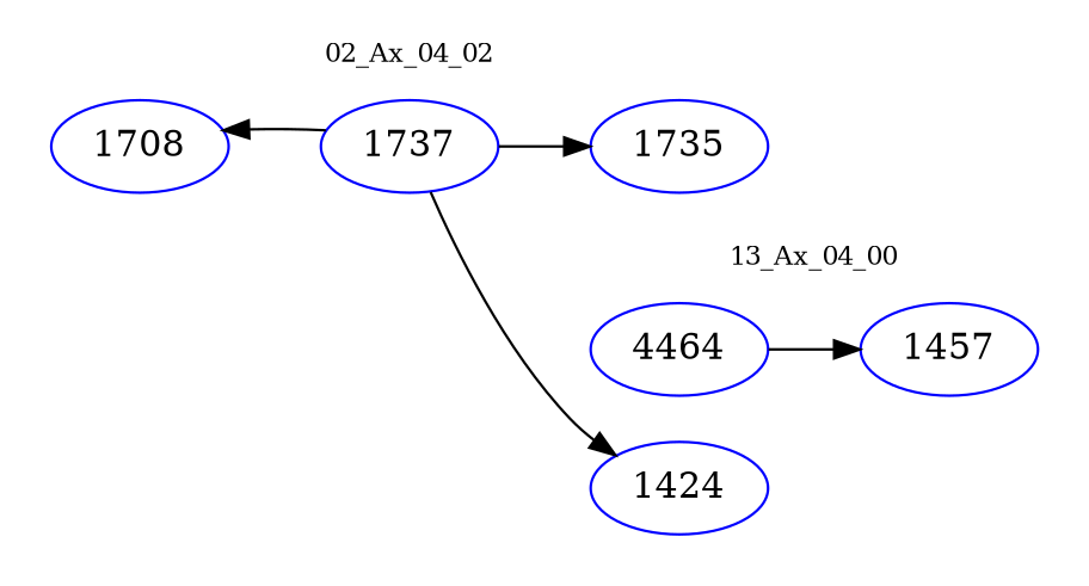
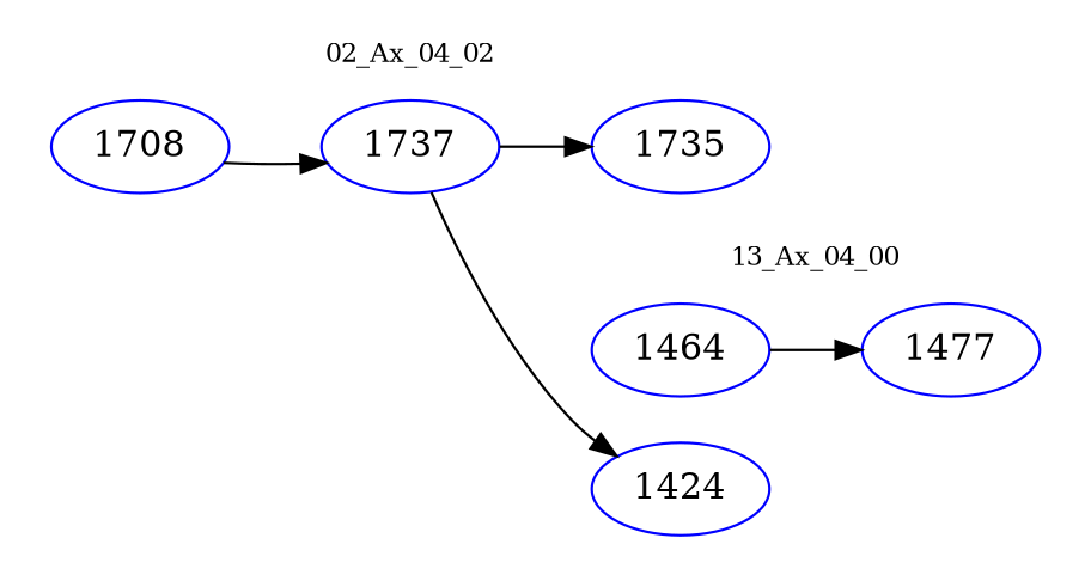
  digraph {
    rankdir=LR
    node [color=blue]
    edge [color=black]
-   n1 [label=4464]
-   n2 [label=1457]
+   n1 [label=1464]
+   n2 [label=1477]
    n3 [label=1424]
    n4 [label=1708]
    n5 [label=1737]
    n6 [label=1735]
    subgraph cluster_1 {
      color=white
      fontsize=10
      label="13_Ax_04_00"
      n1
      n2
      n3
    }
    subgraph cluster_2 {
      color=white
      fontsize=10
      label="02_Ax_04_02"
      n4
      n5
      n6
    }
    n1 -> n2
-   n5 -> n4
+   n4 -> n5
    n5 -> n3
    n5 -> n6
  }
